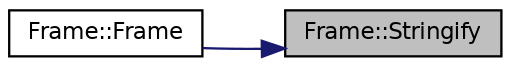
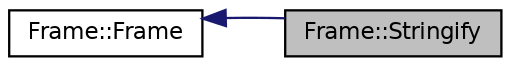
  digraph {
    rankdir=RL
    node [color=black fontname=Helvetica fontsize=10 shape=record style=filled]
    n1 [fillcolor=grey75 fontcolor=black height=0.2 label="Frame::Stringify" width=0.4]
    n2 [fillcolor=white height=0.2 label="Frame::Frame" width=0.4]
-   n1 -> n2 [color=midnightblue dir=back fontname=Helvetica fontsize=10 labelfontname=Helvetica labelfontsize=10 style=solid]
+   n2 -> n1 [color=midnightblue dir=back fontname=Helvetica fontsize=10 labelfontname=Helvetica labelfontsize=10 style=solid]
  }
